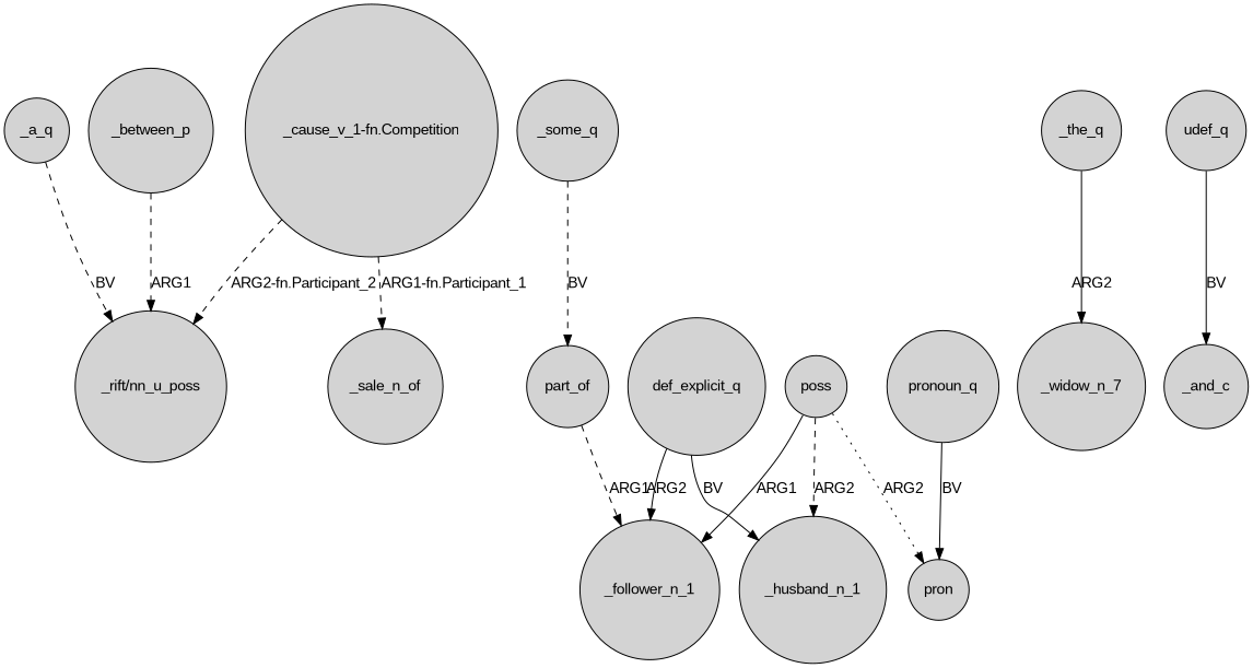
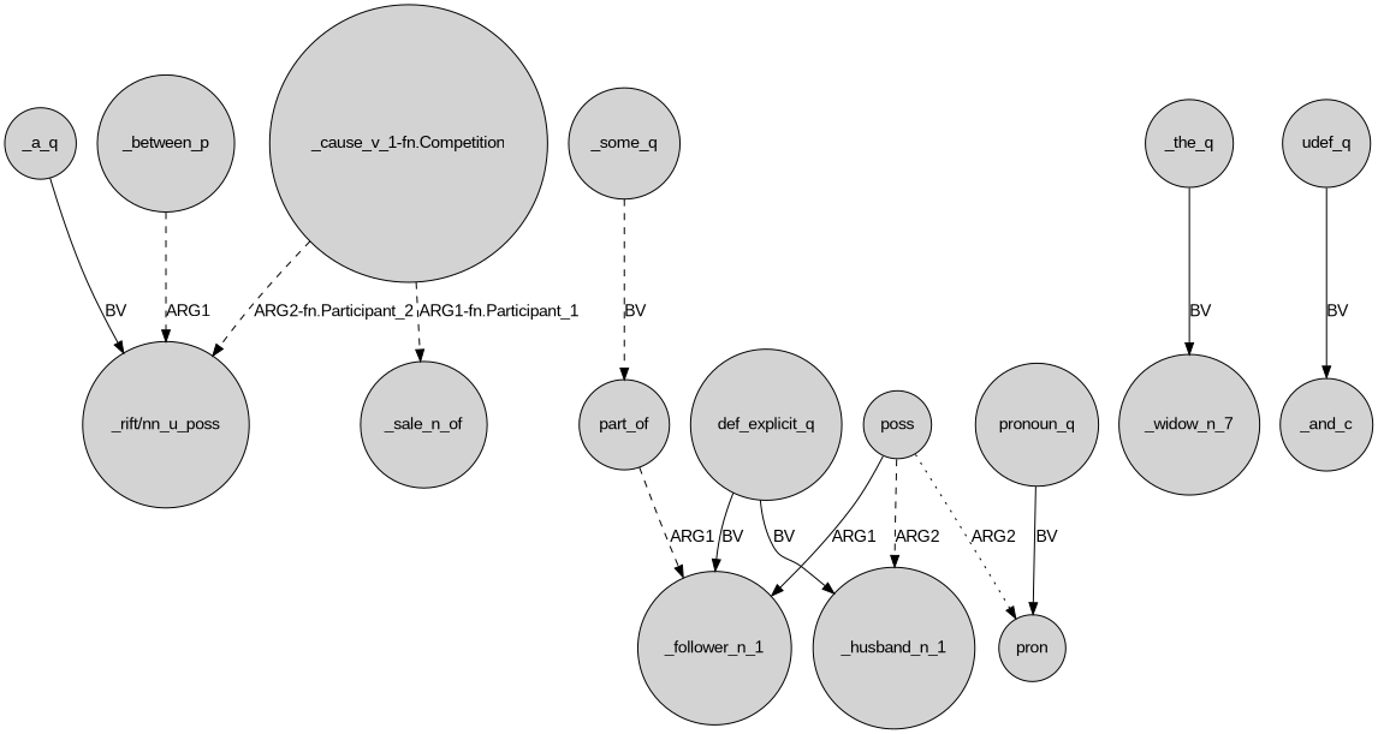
  digraph {
    fontname="Liberation Sans"
    node [fontname="Liberation Sans" shape=circle style=filled]
    edge [fontname="Liberation Sans" style=dashed]
    n1 [label="_rift/nn_u_poss"]
    _a_q
    def_explicit_q
    _husband_n_1
    _follower_n_1
    poss
    pron
    "_cause_v_1-fn.Competition"
    _sale_n_of
    n10 [label=_widow_n_7]
    _the_q
    _between_p
    part_of
    udef_q
    _and_c
    _some_q
    pronoun_q
-   _a_q -> n1 [label=BV]
+   _a_q -> n1 [label=BV style=solid]
    def_explicit_q -> _husband_n_1 [label=BV style=solid]
-   def_explicit_q -> _follower_n_1 [label=ARG2 style=solid]
+   def_explicit_q -> _follower_n_1 [label=BV style=solid]
    poss -> _husband_n_1 [label=ARG2]
    poss -> _follower_n_1 [label=ARG1 style=solid]
    poss -> pron [label=ARG2 style=dotted]
    "_cause_v_1-fn.Competition" -> n1 [label="ARG2-fn.Participant_2"]
    "_cause_v_1-fn.Competition" -> _sale_n_of [label="ARG1-fn.Participant_1"]
-   _the_q -> n10 [label=ARG2 style=solid]
+   _the_q -> n10 [label=BV style=solid]
    _between_p -> n1 [label=ARG1]
    part_of -> _follower_n_1 [label=ARG1]
    udef_q -> _and_c [label=BV style=solid]
    _some_q -> part_of [label=BV]
    pronoun_q -> pron [label=BV style=solid]
  }
